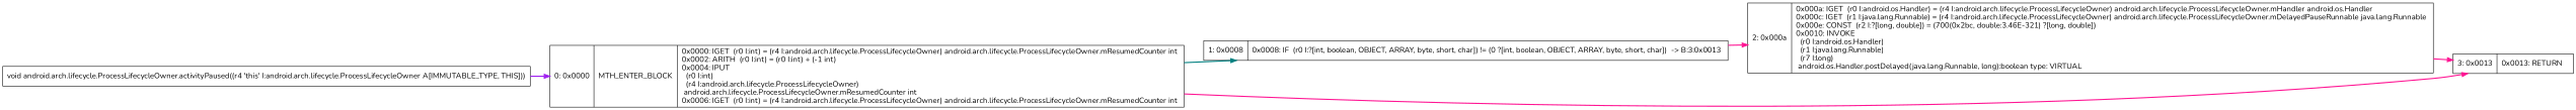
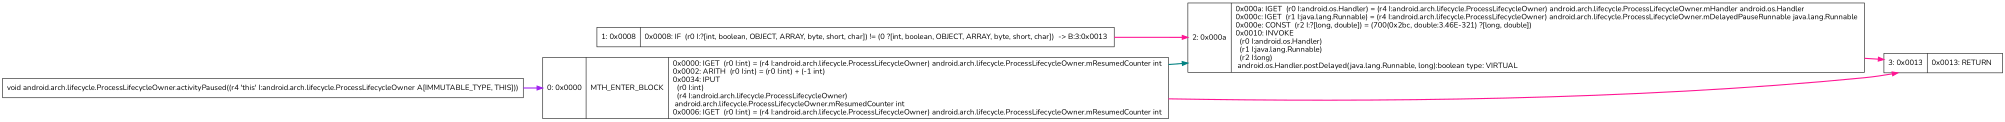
  digraph {
    fontname=Nunito
    rankdir=LR
    node [fontname=Nunito shape=record]
    edge [color=deeppink fontname=Nunito style=bold]
-   n1 [label="{0\:\ 0x0000|MTH_ENTER_BLOCK\l|0x0000: IGET  (r0 I:int) = (r4 I:android.arch.lifecycle.ProcessLifecycleOwner) android.arch.lifecycle.ProcessLifecycleOwner.mResumedCounter int \l0x0002: ARITH  (r0 I:int) = (r0 I:int) + (\-1 int) \l0x0004: IPUT  \l  (r0 I:int)\l  (r4 I:android.arch.lifecycle.ProcessLifecycleOwner)\l android.arch.lifecycle.ProcessLifecycleOwner.mResumedCounter int \l0x0006: IGET  (r0 I:int) = (r4 I:android.arch.lifecycle.ProcessLifecycleOwner) android.arch.lifecycle.ProcessLifecycleOwner.mResumedCounter int \l}"]
+   n1 [label="{0\:\ 0x0000|MTH_ENTER_BLOCK\l|0x0000: IGET  (r0 I:int) = (r4 I:android.arch.lifecycle.ProcessLifecycleOwner) android.arch.lifecycle.ProcessLifecycleOwner.mResumedCounter int \l0x0002: ARITH  (r0 I:int) = (r0 I:int) + (\-1 int) \l0x0034: IPUT  \l  (r0 I:int)\l  (r4 I:android.arch.lifecycle.ProcessLifecycleOwner)\l android.arch.lifecycle.ProcessLifecycleOwner.mResumedCounter int \l0x0006: IGET  (r0 I:int) = (r4 I:android.arch.lifecycle.ProcessLifecycleOwner) android.arch.lifecycle.ProcessLifecycleOwner.mResumedCounter int \l}"]
    n2 [label="{1\:\ 0x0008|0x0008: IF  (r0 I:?[int, boolean, OBJECT, ARRAY, byte, short, char]) != (0 ?[int, boolean, OBJECT, ARRAY, byte, short, char])  \-\> B:3:0x0013 \l}"]
    n3 [label="{3\:\ 0x0013|0x0013: RETURN   \l}"]
-   n4 [label="{2\:\ 0x000a|0x000a: IGET  (r0 I:android.os.Handler) = (r4 I:android.arch.lifecycle.ProcessLifecycleOwner) android.arch.lifecycle.ProcessLifecycleOwner.mHandler android.os.Handler \l0x000c: IGET  (r1 I:java.lang.Runnable) = (r4 I:android.arch.lifecycle.ProcessLifecycleOwner) android.arch.lifecycle.ProcessLifecycleOwner.mDelayedPauseRunnable java.lang.Runnable \l0x000e: CONST  (r2 I:?[long, double]) = (700(0x2bc, double:3.46E\-321) ?[long, double]) \l0x0010: INVOKE  \l  (r0 I:android.os.Handler)\l  (r1 I:java.lang.Runnable)\l  (r7 I:long)\l android.os.Handler.postDelayed(java.lang.Runnable, long):boolean type: VIRTUAL \l}"]
+   n4 [label="{2\:\ 0x000a|0x000a: IGET  (r0 I:android.os.Handler) = (r4 I:android.arch.lifecycle.ProcessLifecycleOwner) android.arch.lifecycle.ProcessLifecycleOwner.mHandler android.os.Handler \l0x000c: IGET  (r1 I:java.lang.Runnable) = (r4 I:android.arch.lifecycle.ProcessLifecycleOwner) android.arch.lifecycle.ProcessLifecycleOwner.mDelayedPauseRunnable java.lang.Runnable \l0x000e: CONST  (r2 I:?[long, double]) = (700(0x2bc, double:3.46E\-321) ?[long, double]) \l0x0010: INVOKE  \l  (r0 I:android.os.Handler)\l  (r1 I:java.lang.Runnable)\l  (r2 I:long)\l android.os.Handler.postDelayed(java.lang.Runnable, long):boolean type: VIRTUAL \l}"]
    n5 [label="{void android.arch.lifecycle.ProcessLifecycleOwner.activityPaused((r4 'this' I:android.arch.lifecycle.ProcessLifecycleOwner A[IMMUTABLE_TYPE, THIS])) }"]
-   n1 -> n2 [color=teal]
+   n1 -> n4 [color=teal]
    n1 -> n3
    n2 -> n4
    n4 -> n3
    n5 -> n1 [color=purple]
  }
